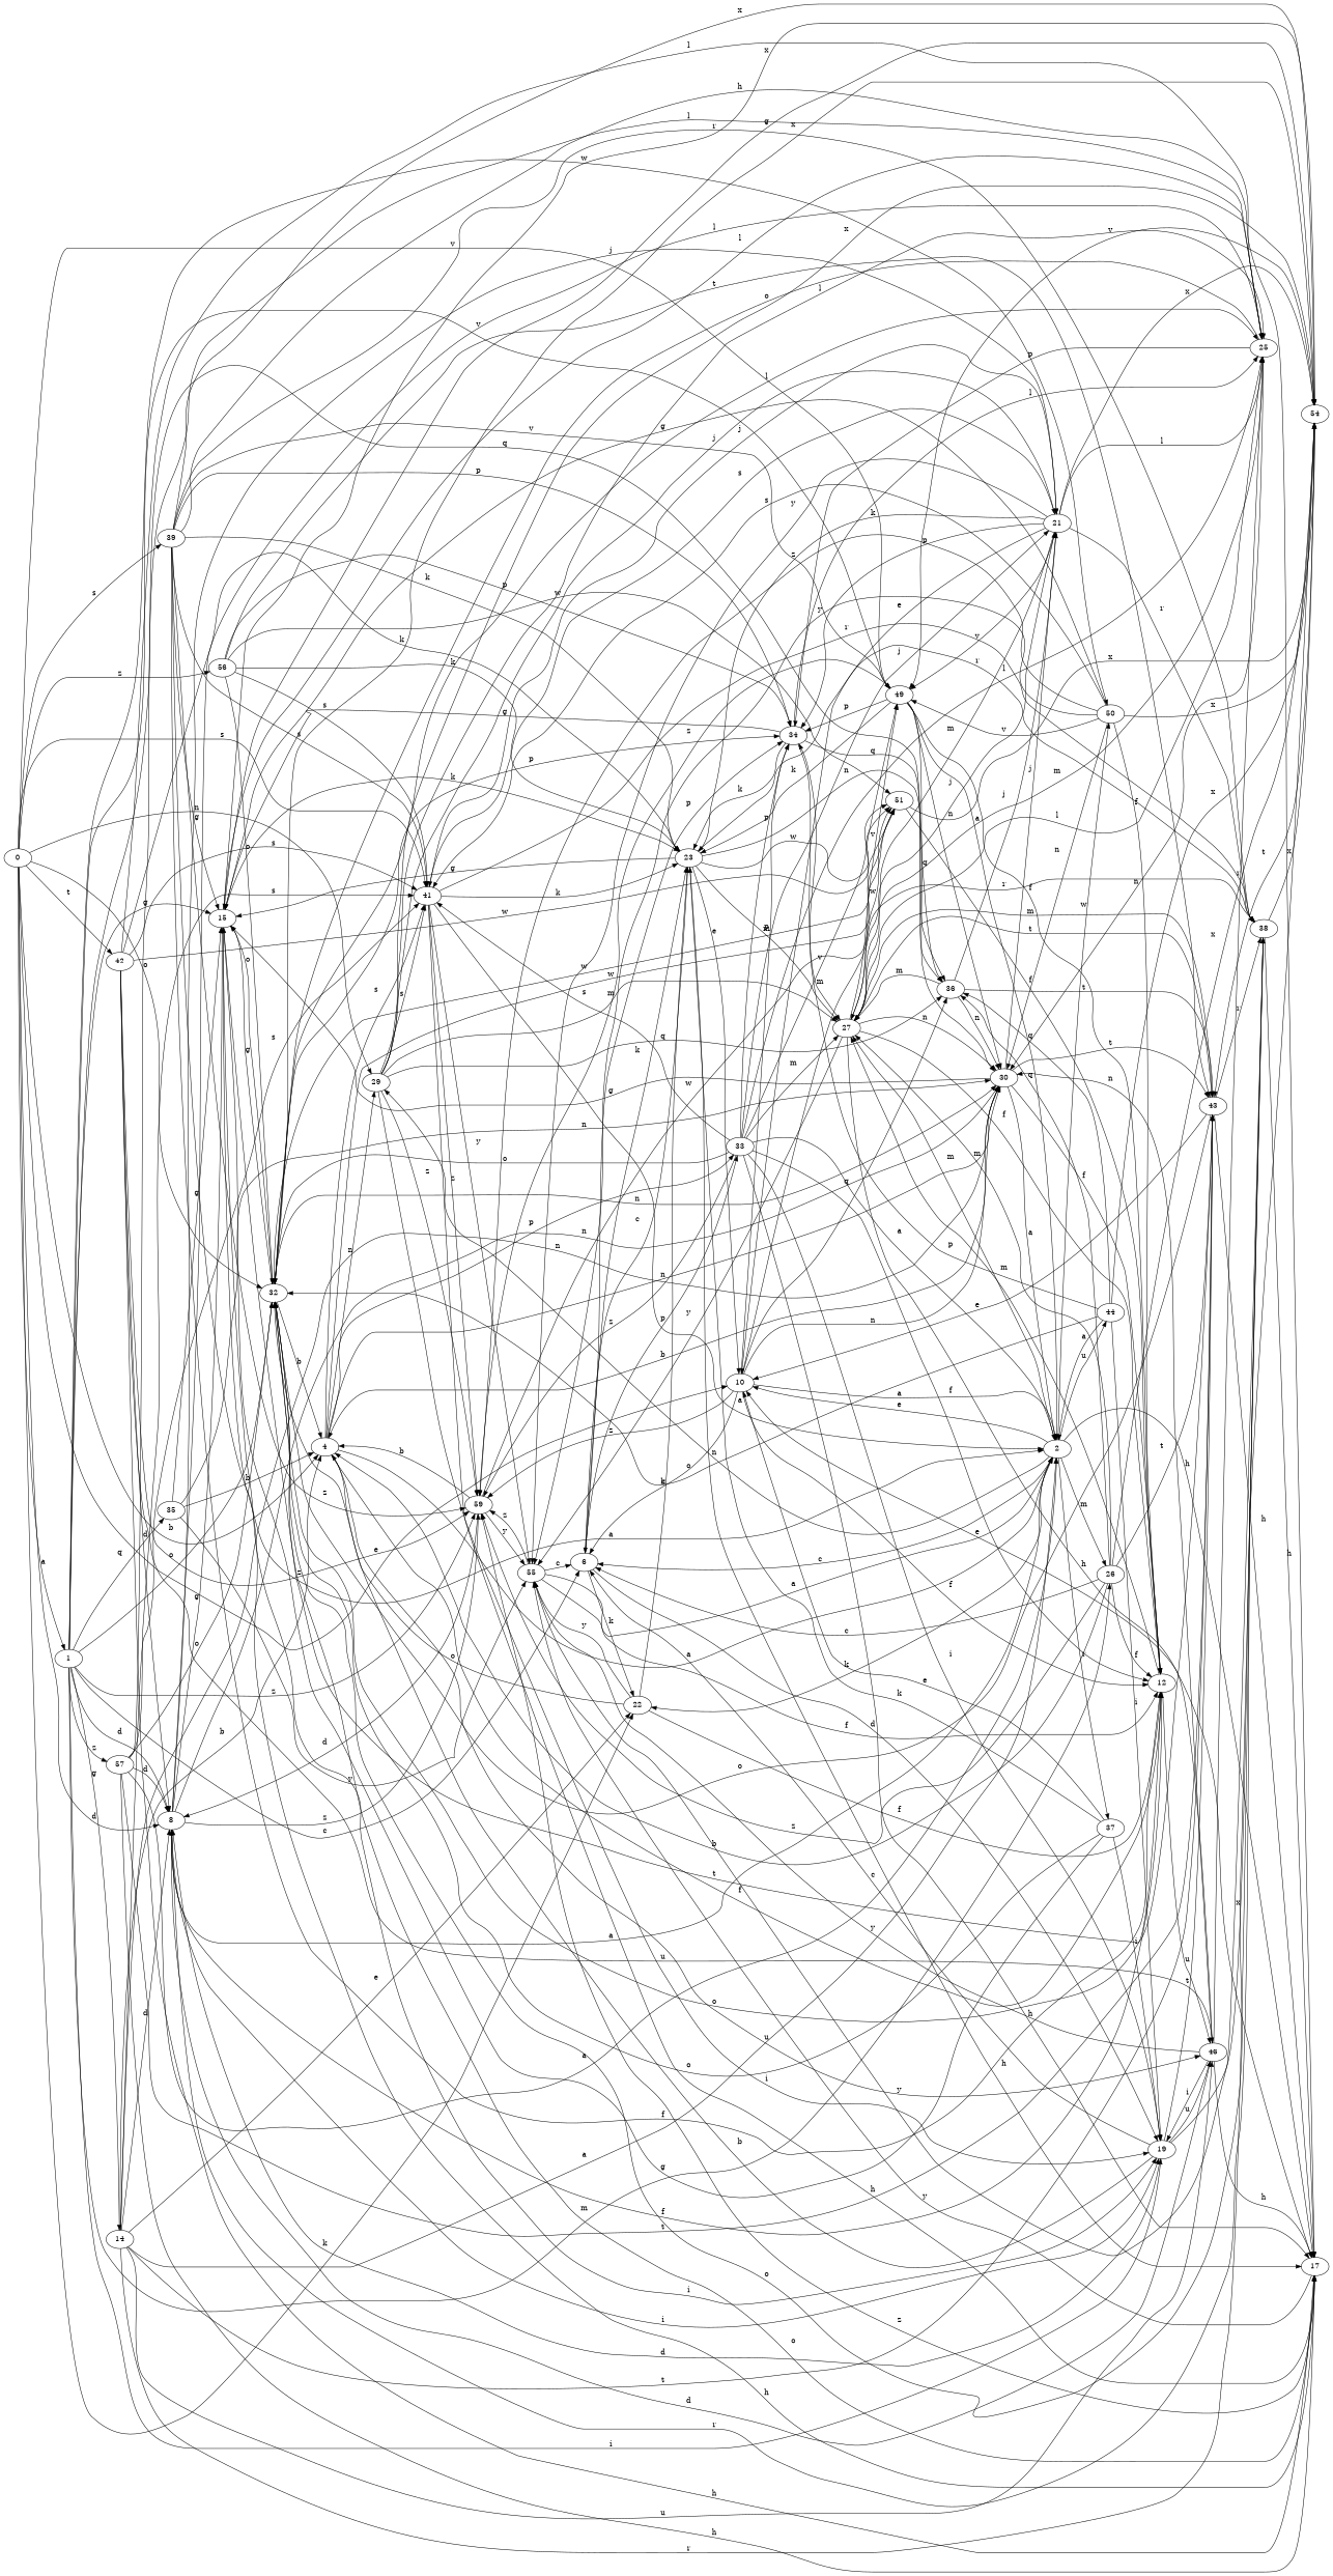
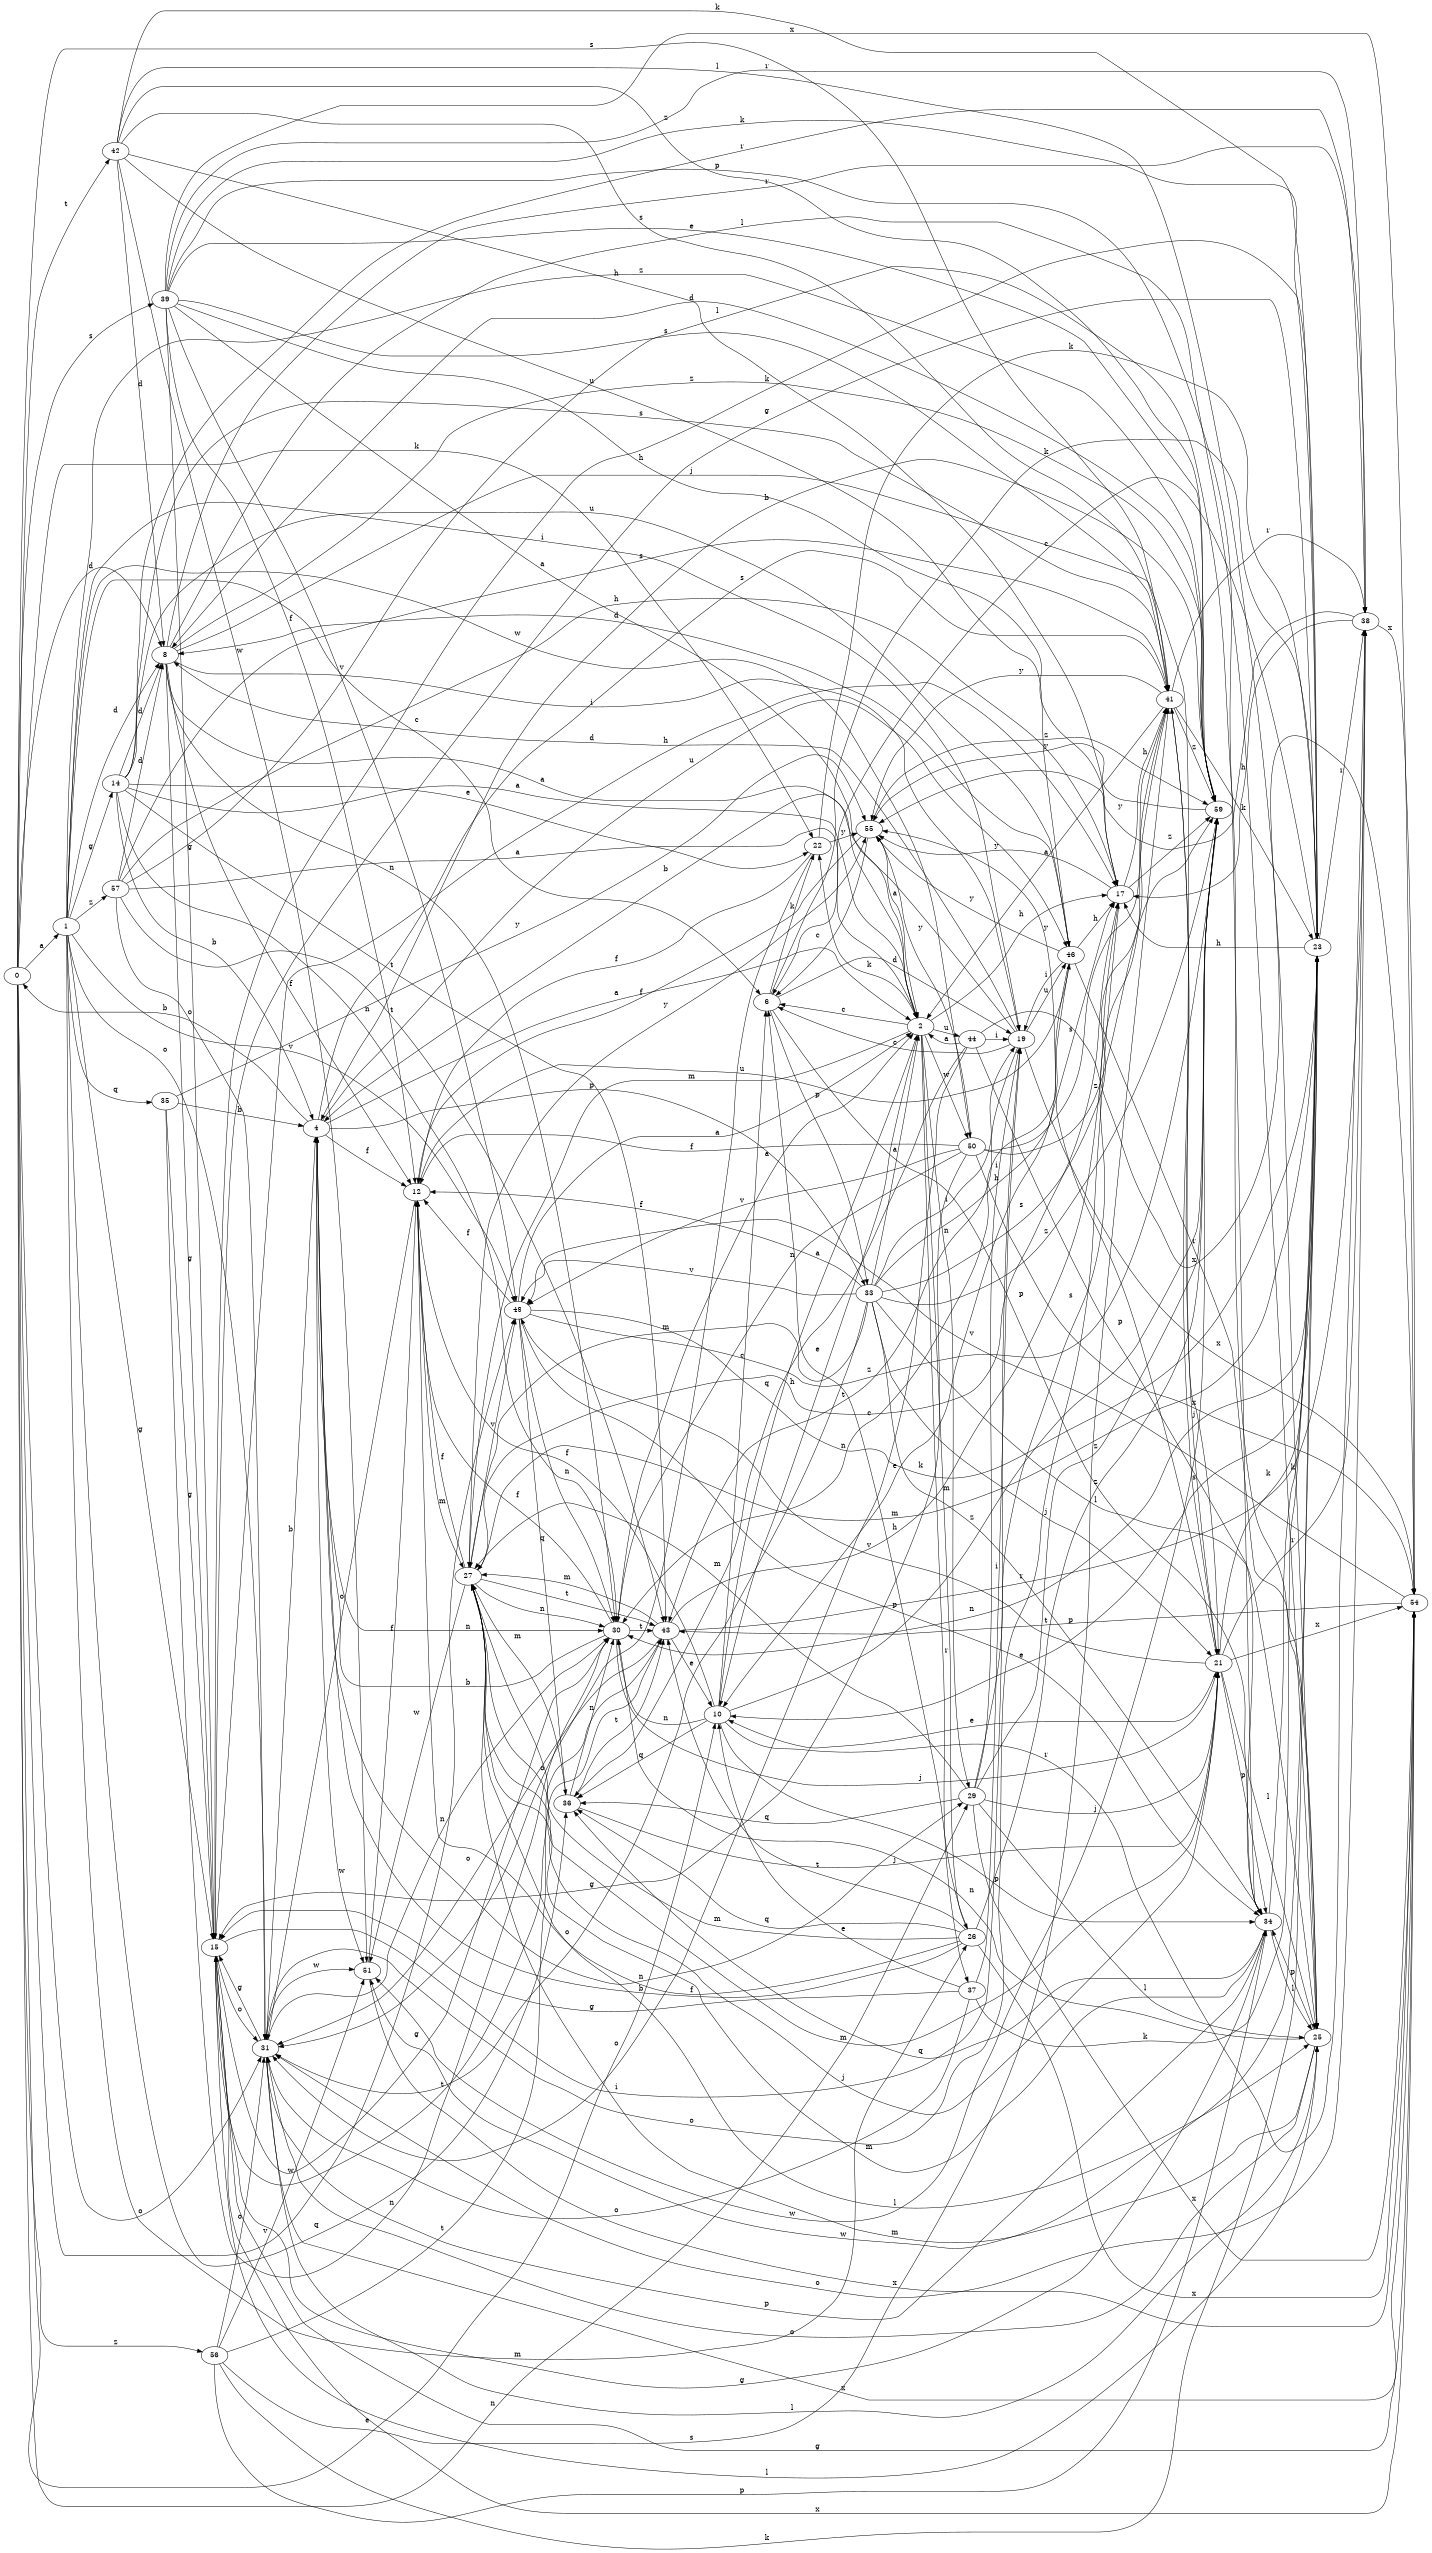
  strict digraph {
    rankdir=LR
    0
    1
    4
    8
    10
    22
    29
-   31 [label=32]
+   31
    39
    41
    42
    49
    56
    6
    14
    15
    19
    26
    35
    36
    50
    57
    59
    2
    12
    30
    33
    46
    51
    21
    25
    38
    34
    23
    55
    27
    54
    17
    43
    37
    44
    0 -> 1 [label=a]
-   0 -> 4 [label=b]
+   4 -> 0 [label=b]
    0 -> 8 [label=d]
    0 -> 10 [label=e]
    0 -> 22 [label=k]
    0 -> 29 [label=n]
    0 -> 31 [label=o]
    0 -> 39 [label=s]
    0 -> 41 [label=s]
    0 -> 42 [label=t]
    0 -> 49 [label=v]
    0 -> 56 [label=z]
    1 -> 8 [label=d]
    1 -> 31 [label=o]
    1 -> 49 [label=v]
    1 -> 6 [label=c]
    1 -> 14 [label=g]
    1 -> 15 [label=g]
    1 -> 19 [label=i]
    1 -> 26 [label=m]
    1 -> 35 [label=q]
    1 -> 36 [label=q]
    1 -> 50 [label=w]
    1 -> 57 [label=z]
    1 -> 59 [label=z]
    4 -> 29 [label=n]
    4 -> 41 [label=s]
    4 -> 2 [label=a]
    4 -> 12 [label=f]
    4 -> 30 [label=n]
    4 -> 33 [label=p]
    4 -> 46 [label=u]
    4 -> 51 [label=w]
    8 -> 15 [label=g]
    8 -> 19 [label=i]
    8 -> 59 [label=z]
    8 -> 2 [label=a]
    8 -> 12 [label=f]
    8 -> 30 [label=n]
    8 -> 21 [label=j]
    8 -> 25 [label=l]
    8 -> 38 [label=r]
    10 -> 6 [label=c]
    10 -> 36 [label=q]
    10 -> 59 [label=z]
    10 -> 2 [label=a]
    10 -> 12 [label=f]
    10 -> 30 [label=n]
    10 -> 38 [label=r]
    10 -> 34 [label=p]
    22 -> 31 [label=o]
    22 -> 12 [label=f]
    22 -> 23 [label=k]
    22 -> 55 [label=y]
    29 -> 41 [label=s]
    29 -> 19 [label=i]
    29 -> 36 [label=q]
    29 -> 59 [label=z]
    29 -> 21 [label=j]
    29 -> 25 [label=l]
    29 -> 27 [label=m]
    29 -> 54 [label=x]
    31 -> 4 [label=b]
    31 -> 15 [label=g]
    31 -> 30 [label=n]
    31 -> 51 [label=w]
    31 -> 25 [label=l]
    31 -> 34 [label=p]
    31 -> 54 [label=x]
    39 -> 41 [label=s]
    39 -> 49 [label=v]
    39 -> 15 [label=g]
-   39 -> 59 [label=z]
+   39 -> 59 [label=e]
    39 -> 2 [label=a]
    39 -> 12 [label=f]
    39 -> 38 [label=r]
    39 -> 34 [label=p]
    39 -> 23 [label=k]
    39 -> 54 [label=x]
    39 -> 17 [label=h]
    41 -> 59 [label=z]
    41 -> 2 [label=a]
    41 -> 21 [label=j]
    41 -> 38 [label=r]
    41 -> 23 [label=k]
    41 -> 55 [label=y]
-   41 -> 17 [label=h]
+   17 -> 41 [label=h]
    42 -> 8 [label=d]
    42 -> 41 [label=s]
    42 -> 59 [label=z]
    42 -> 46 [label=u]
    42 -> 51 [label=w]
    42 -> 25 [label=l]
    42 -> 23 [label=k]
    42 -> 17 [label=h]
    49 -> 36 [label=q]
    49 -> 59 [label=z]
    49 -> 2 [label=a]
    49 -> 12 [label=f]
    49 -> 30 [label=n]
    49 -> 34 [label=p]
    49 -> 23 [label=k]
    56 -> 31 [label=o]
    56 -> 41 [label=s]
    56 -> 51 [label=w]
    56 -> 34 [label=p]
    56 -> 23 [label=k]
    56 -> 43 [label=t]
    6 -> 22 [label=k]
    6 -> 19 [label=d]
    6 -> 33 [label=p]
    6 -> 34 [label=p]
    6 -> 23 [label=k]
    14 -> 4 [label=b]
    14 -> 8 [label=d]
    14 -> 22 [label=e]
    14 -> 41 [label=s]
    14 -> 2 [label=a]
    14 -> 30 [label=n]
    14 -> 46 [label=u]
    14 -> 38 [label=r]
    14 -> 43 [label=t]
    15 -> 31 [label=o]
    15 -> 19 [label=i]
    15 -> 25 [label=l]
    15 -> 23 [label=k]
    15 -> 54 [label=x]
    15 -> 17 [label=h]
    15 -> 43 [label=t]
    19 -> 4 [label=b]
    19 -> 8 [label=d]
    19 -> 6 [label=c]
    19 -> 46 [label=u]
    19 -> 54 [label=x]
    19 -> 43 [label=t]
    26 -> 4 [label=b]
    26 -> 6 [label=c]
    26 -> 36 [label=q]
    26 -> 59 [label=z]
    26 -> 12 [label=f]
    26 -> 27 [label=m]
    26 -> 54 [label=x]
    26 -> 43 [label=t]
    35 -> 4 [label=b]
    35 -> 15 [label=g]
    35 -> 30 [label=n]
    35 -> 55 [label=y]
    36 -> 30 [label=n]
    36 -> 21 [label=j]
    36 -> 27 [label=m]
    36 -> 43 [label=t]
    50 -> 41 [label=s]
    50 -> 49 [label=v]
    50 -> 15 [label=g]
    50 -> 59 [label=z]
    50 -> 12 [label=f]
    50 -> 30 [label=n]
    50 -> 55 [label=y]
    50 -> 54 [label=x]
    57 -> 8 [label=d]
    57 -> 31 [label=o]
    57 -> 41 [label=s]
    57 -> 2 [label=a]
    57 -> 25 [label=l]
    57 -> 17 [label=h]
    57 -> 43 [label=t]
    59 -> 4 [label=b]
    59 -> 8 [label=d]
    59 -> 51 [label=w]
    59 -> 55 [label=y]
    2 -> 10 [label=e]
    2 -> 22 [label=k]
    2 -> 29 [label=n]
    2 -> 6 [label=c]
    2 -> 26 [label=m]
    2 -> 50 [label=w]
    2 -> 27 [label=m]
    2 -> 17 [label=h]
    2 -> 37 [label=r]
    2 -> 44 [label=u]
    12 -> 31 [label=o]
    12 -> 46 [label=u]
    12 -> 27 [label=m]
    30 -> 4 [label=b]
    30 -> 15 [label=g]
    30 -> 2 [label=a]
    30 -> 12 [label=f]
    30 -> 21 [label=j]
    30 -> 43 [label=t]
    33 -> 31 [label=o]
    33 -> 41 [label=s]
    33 -> 49 [label=v]
    33 -> 19 [label=i]
    33 -> 59 [label=z]
    33 -> 2 [label=a]
    33 -> 12 [label=f]
    33 -> 21 [label=j]
    33 -> 25 [label=l]
    33 -> 34 [label=p]
    33 -> 27 [label=m]
    33 -> 17 [label=h]
    46 -> 8 [label=d]
    46 -> 10 [label=e]
    46 -> 19 [label=i]
    46 -> 30 [label=n]
    46 -> 25 [label=r]
    46 -> 55 [label=y]
    46 -> 17 [label=h]
    51 -> 12 [label=f]
    51 -> 54 [label=x]
    21 -> 10 [label=e]
    21 -> 41 [label=s]
    21 -> 49 [label=v]
    21 -> 25 [label=l]
    21 -> 38 [label=r]
    21 -> 34 [label=p]
    21 -> 23 [label=k]
    21 -> 55 [label=y]
    21 -> 27 [label=m]
    21 -> 54 [label=x]
    25 -> 31 [label=o]
    25 -> 30 [label=n]
    25 -> 34 [label=p]
    25 -> 27 [label=m]
    38 -> 31 [label=o]
    38 -> 55 [label=y]
    38 -> 54 [label=x]
    38 -> 17 [label=h]
    34 -> 15 [label=g]
    34 -> 36 [label=q]
    34 -> 25 [label=l]
    34 -> 23 [label=k]
    34 -> 27 [label=m]
    23 -> 10 [label=e]
    23 -> 6 [label=c]
    23 -> 15 [label=g]
    23 -> 30 [label=n]
    23 -> 51 [label=w]
    23 -> 38 [label=r]
    23 -> 27 [label=m]
    23 -> 17 [label=h]
    55 -> 6 [label=c]
    55 -> 59 [label=z]
    55 -> 2 [label=a]
    55 -> 12 [label=f]
    27 -> 49 [label=v]
    27 -> 12 [label=f]
    27 -> 30 [label=n]
    27 -> 51 [label=w]
    27 -> 21 [label=j]
    27 -> 25 [label=l]
    27 -> 55 [label=y]
    27 -> 17 [label=h]
    27 -> 43 [label=t]
    54 -> 49 [label=v]
    54 -> 15 [label=g]
    54 -> 43 [label=t]
    17 -> 31 [label=o]
    17 -> 59 [label=z]
    17 -> 55 [label=y]
    43 -> 10 [label=e]
    43 -> 31 [label=o]
    43 -> 38 [label=r]
    43 -> 27 [label=m]
    43 -> 17 [label=h]
    37 -> 10 [label=e]
    37 -> 31 [label=o]
    37 -> 15 [label=g]
    37 -> 19 [label=i]
    37 -> 23 [label=k]
    44 -> 31 [label=o]
    44 -> 19 [label=i]
    44 -> 36 [label=q]
    44 -> 2 [label=a]
    44 -> 34 [label=p]
    44 -> 54 [label=x]
  }
